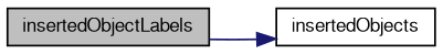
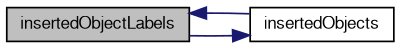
  digraph {
    rankdir=LR
    node [color=black fontname=FreeSans fontsize=10 shape=record]
    edge [color=midnightblue fontname=FreeSans fontsize=10 labelfontname=FreeSans labelfontsize=10 style=solid]
    n1 [fillcolor=grey75 fontcolor=black height=0.2 label=insertedObjectLabels style=filled width=0.4]
    n2 [height=0.2 label=insertedObjects width=0.4]
    n1 -> n2
+   n2 -> n1
  }
